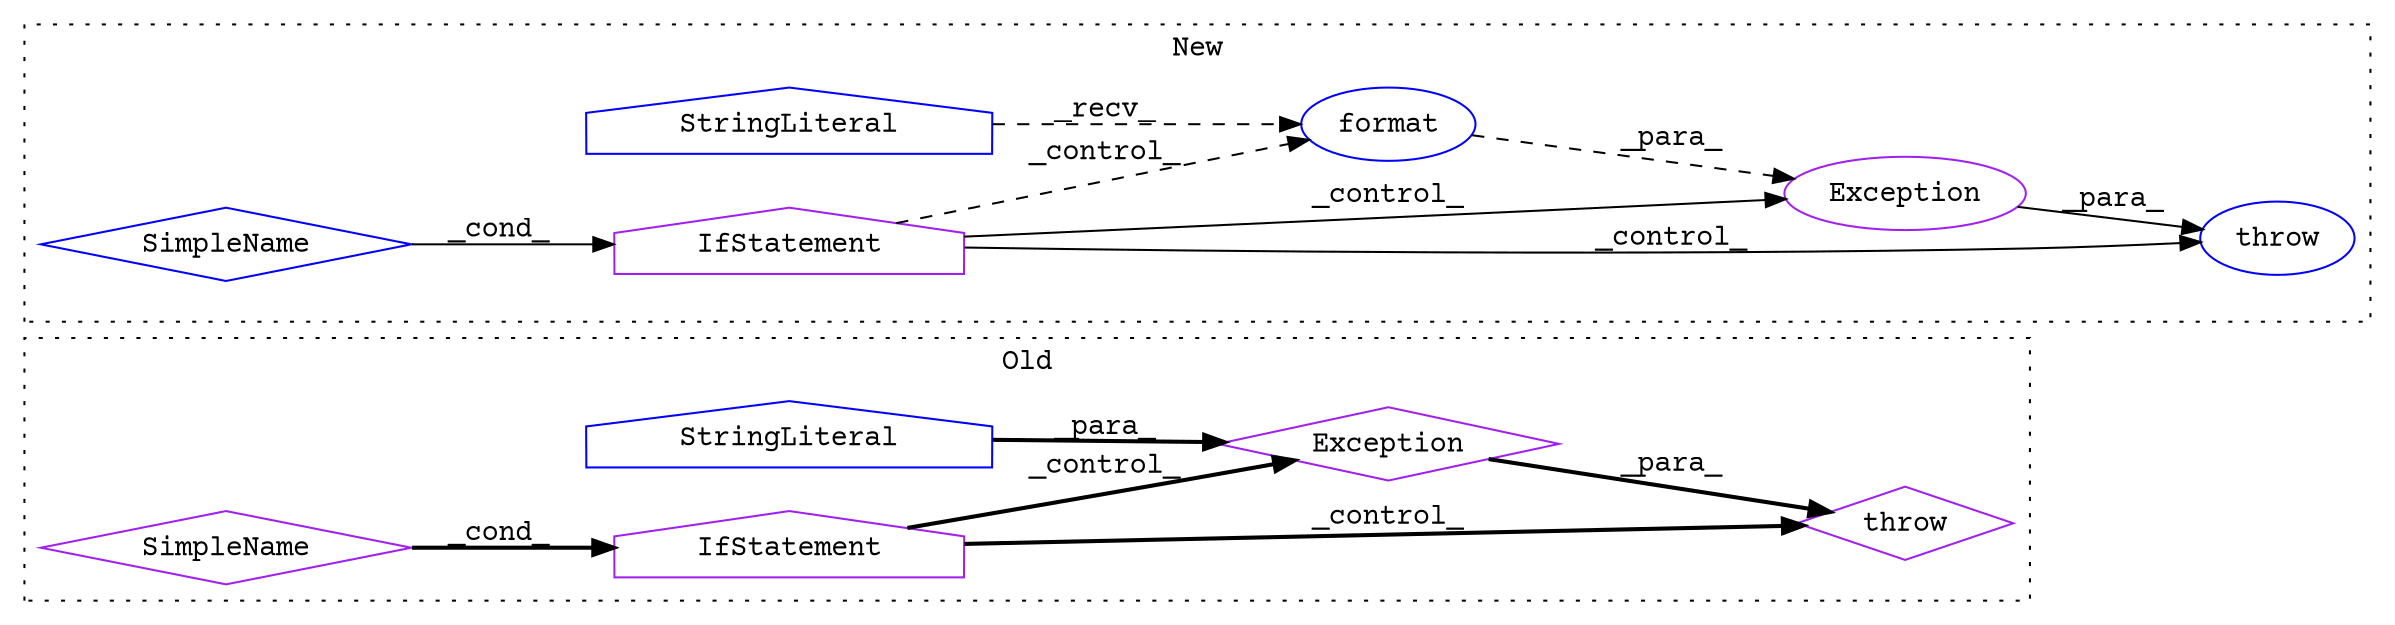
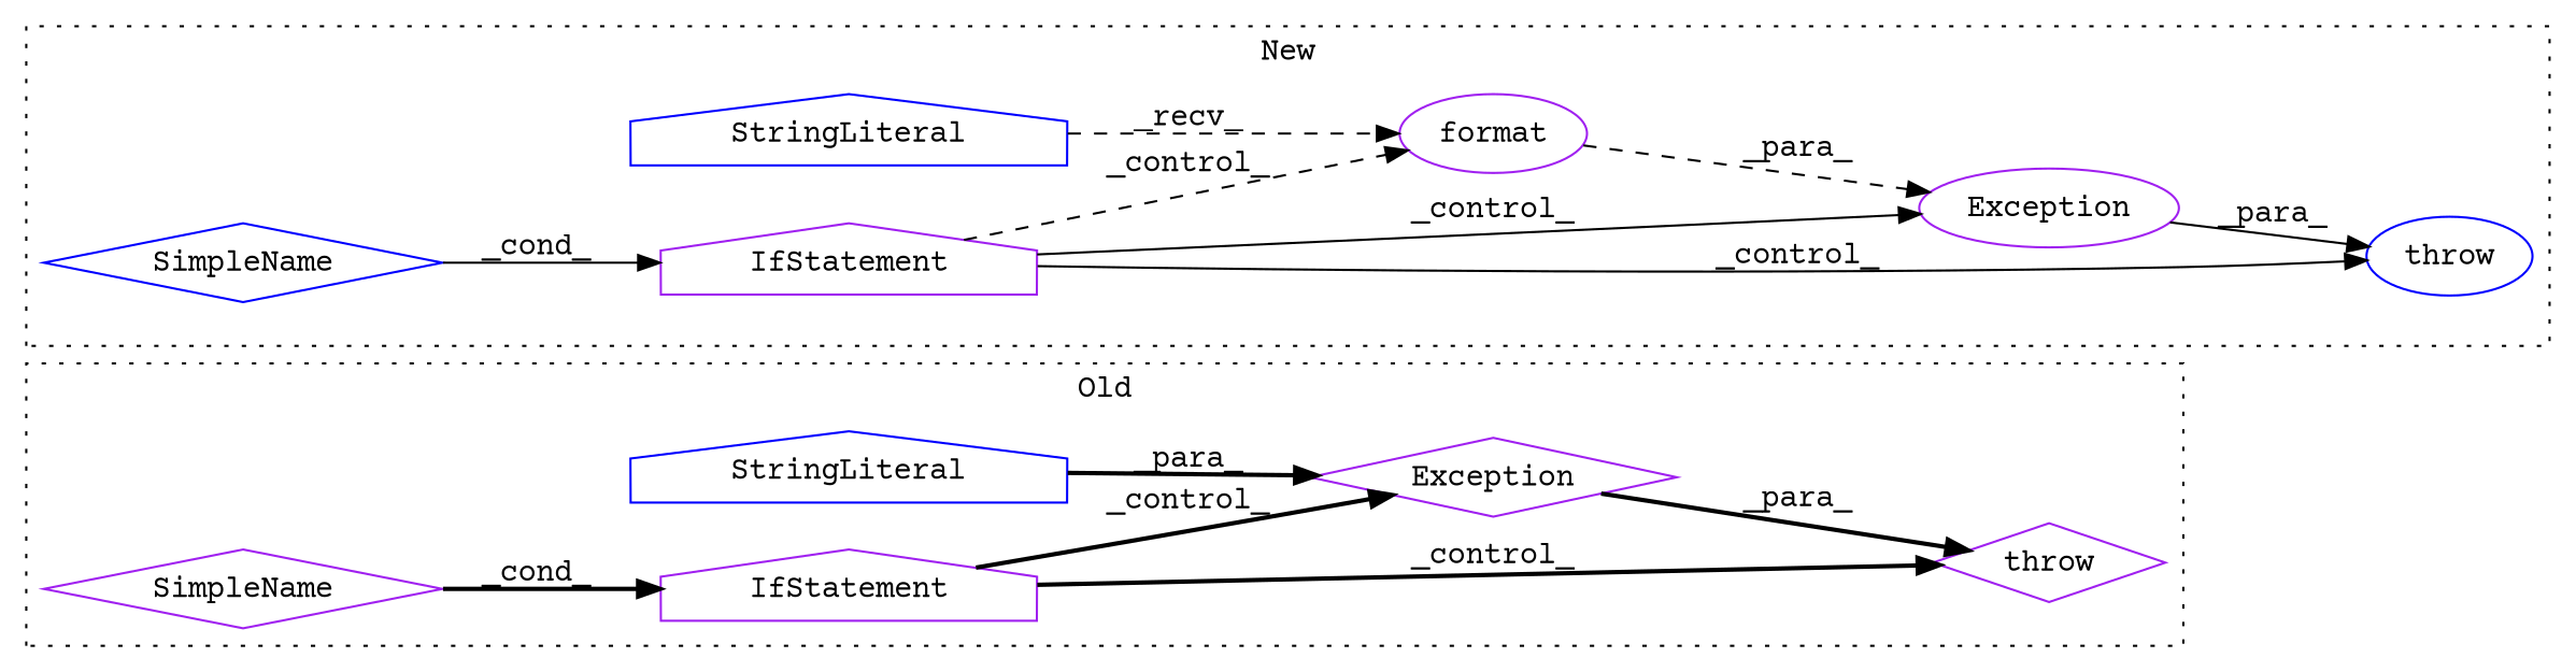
  digraph {
    rankdir=LR
    fontname="Courier Prime"
    node [a=32 shape=diamond color=purple fontname="Courier Prime"]
    edge [style=bold fontname="Courier Prime"]
    n1 [l="10,1" label=Exception s="3298,3333"]
    n2 [a=53 l=6 label=throw s=3292]
    n3 [a=45 l=25 label=StringLiteral s=3308 shape=house color=blue]
    n4 [a=42 label=SimpleName]
    n5 [a=25 l="4,2" label=IfStatement s="3256,3282" shape=house]
-   n6 [l="7,1" label=format s="3279,3301" shape=ellipse color=blue]
+   n6 [l="7,1" label=format s="3279,3301" shape=ellipse]
    n7 [a=45 l=28 label=StringLiteral s=3250 shape=house color=blue]
    n8 [a=53 l=6 label=throw s=3234 shape=ellipse color=blue]
    n9 [l="10,1" label=Exception s="3240,3302" shape=ellipse]
    n10 [a=42 label=SimpleName color=blue]
    n11 [a=25 l="4,2" label=IfStatement s="3075,3111" shape=house]
    subgraph cluster_1 {
      label=Old
      style=dotted
      n1
      n2
      n3
      n4
      n5
    }
    subgraph cluster_2 {
      label=New
      style=dotted
      n6
      n7
      n8
      n9
      n10
      n11
    }
    n1 -> n2 [label=_para_]
    n3 -> n1 [label=_para_]
    n4 -> n5 [label=_cond_]
    n5 -> n1 [label=_control_]
    n5 -> n2 [label=_control_]
    n6 -> n9 [label=_para_ style=dashed]
    n7 -> n6 [label=_recv_ style=dashed]
    n9 -> n8 [label=_para_ style=solid]
    n10 -> n11 [label=_cond_ style=solid]
    n11 -> n6 [label=_control_ style=dashed]
    n11 -> n8 [label=_control_ style=solid]
    n11 -> n9 [label=_control_ style=solid]
  }
